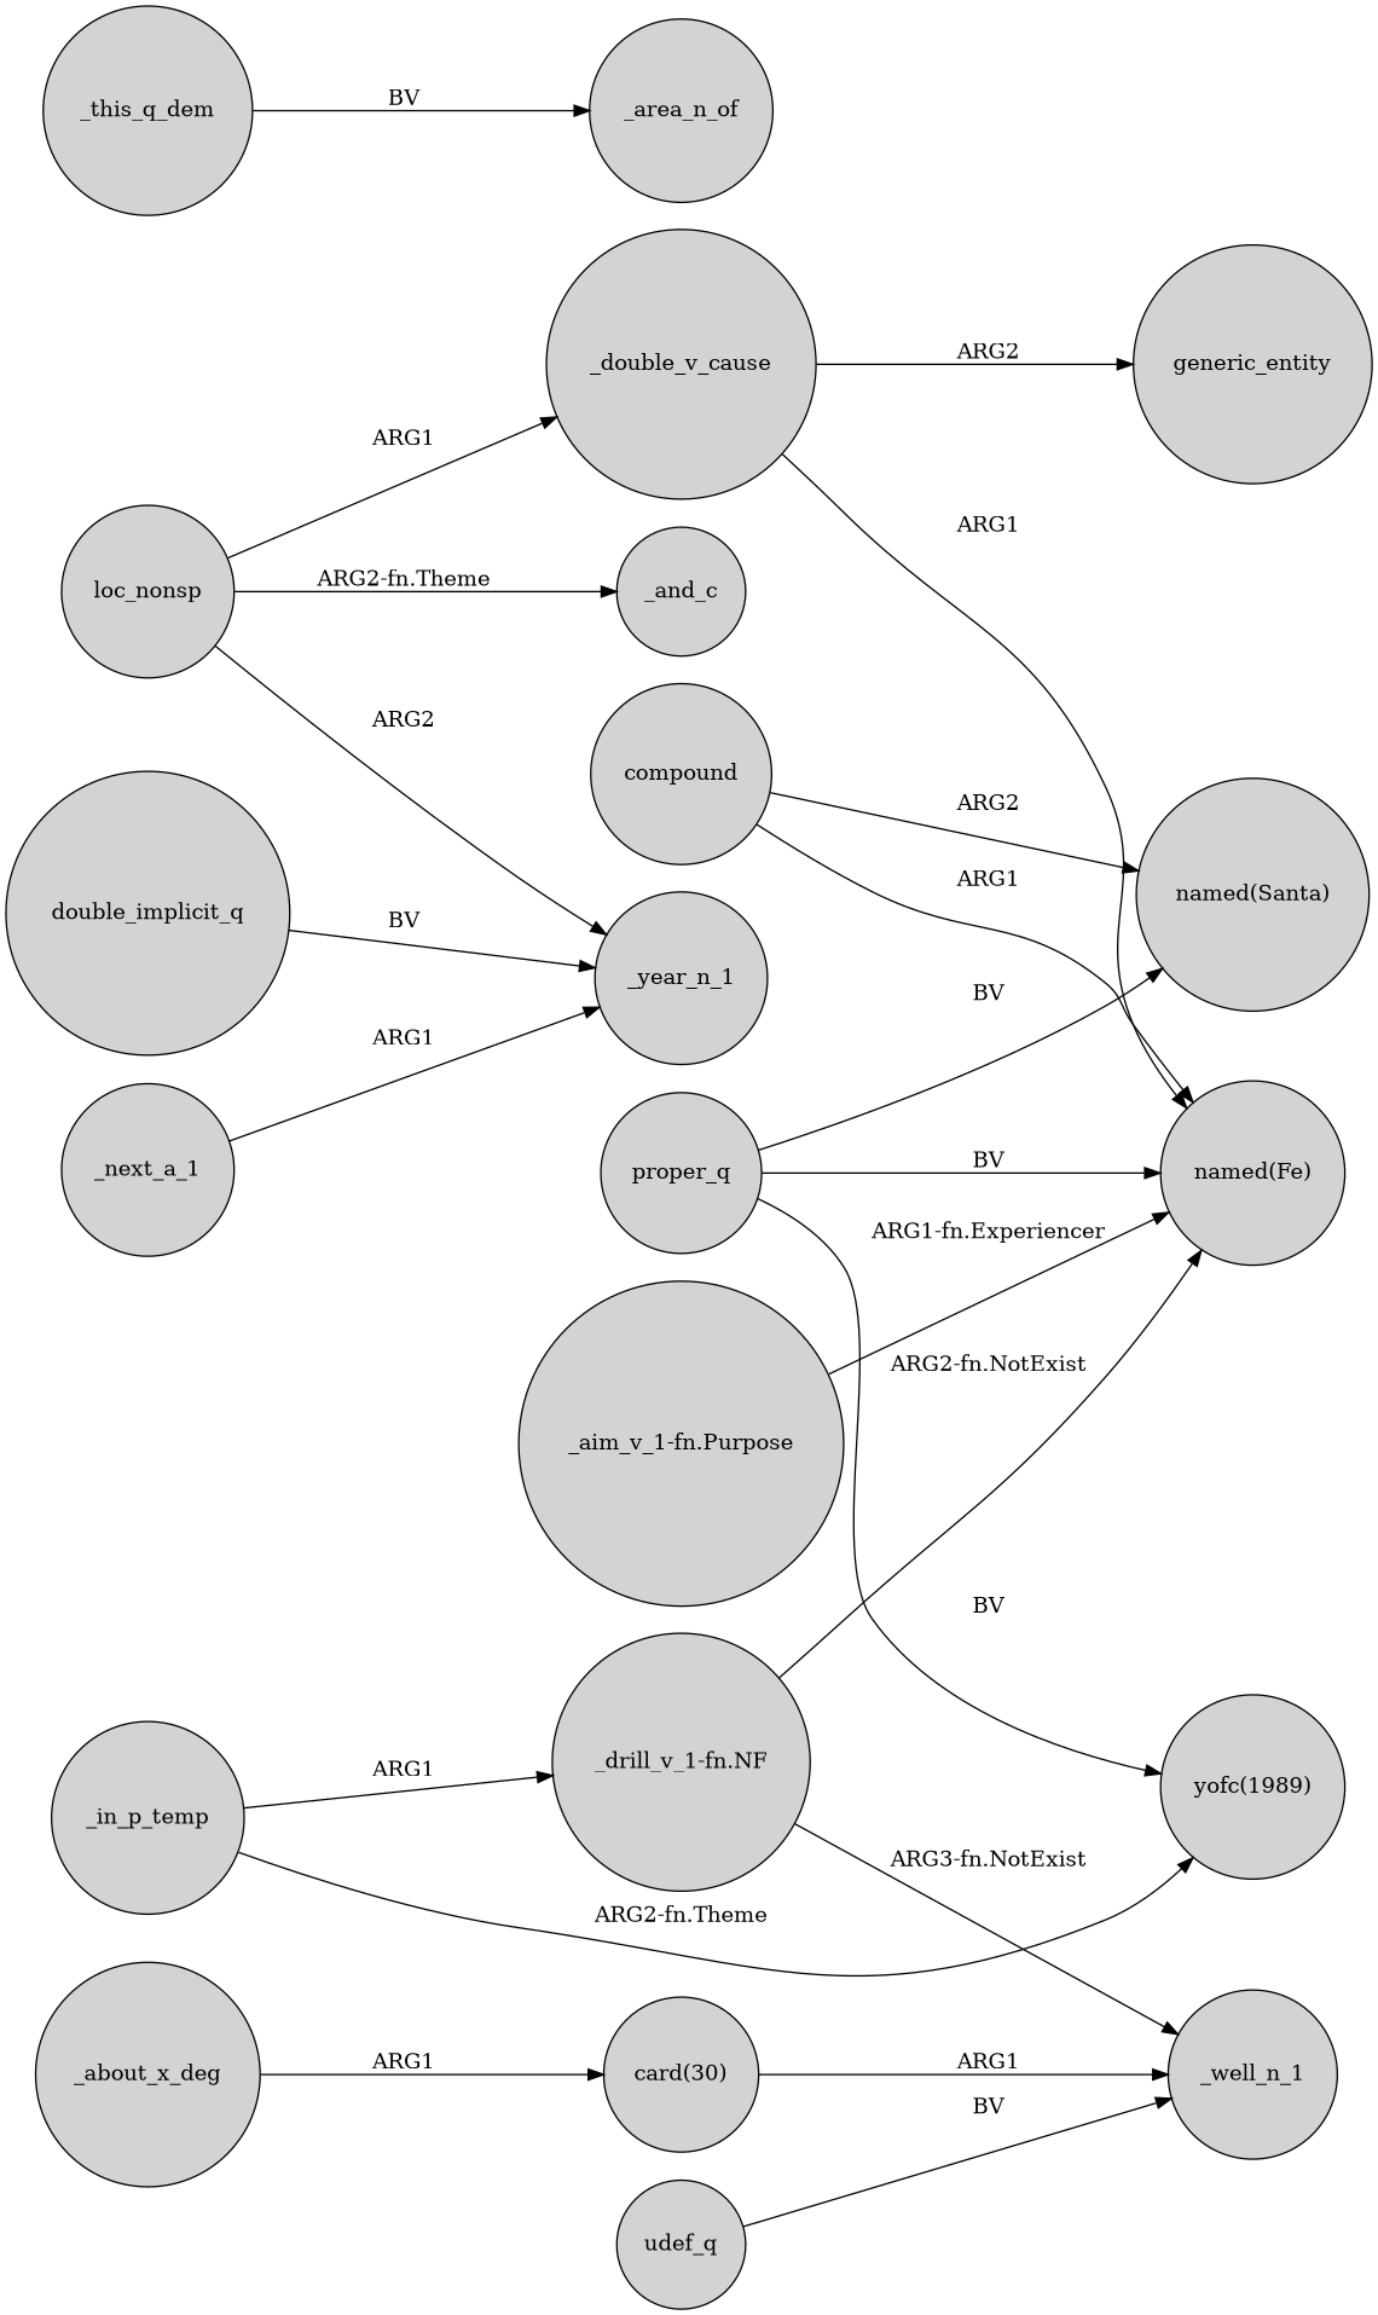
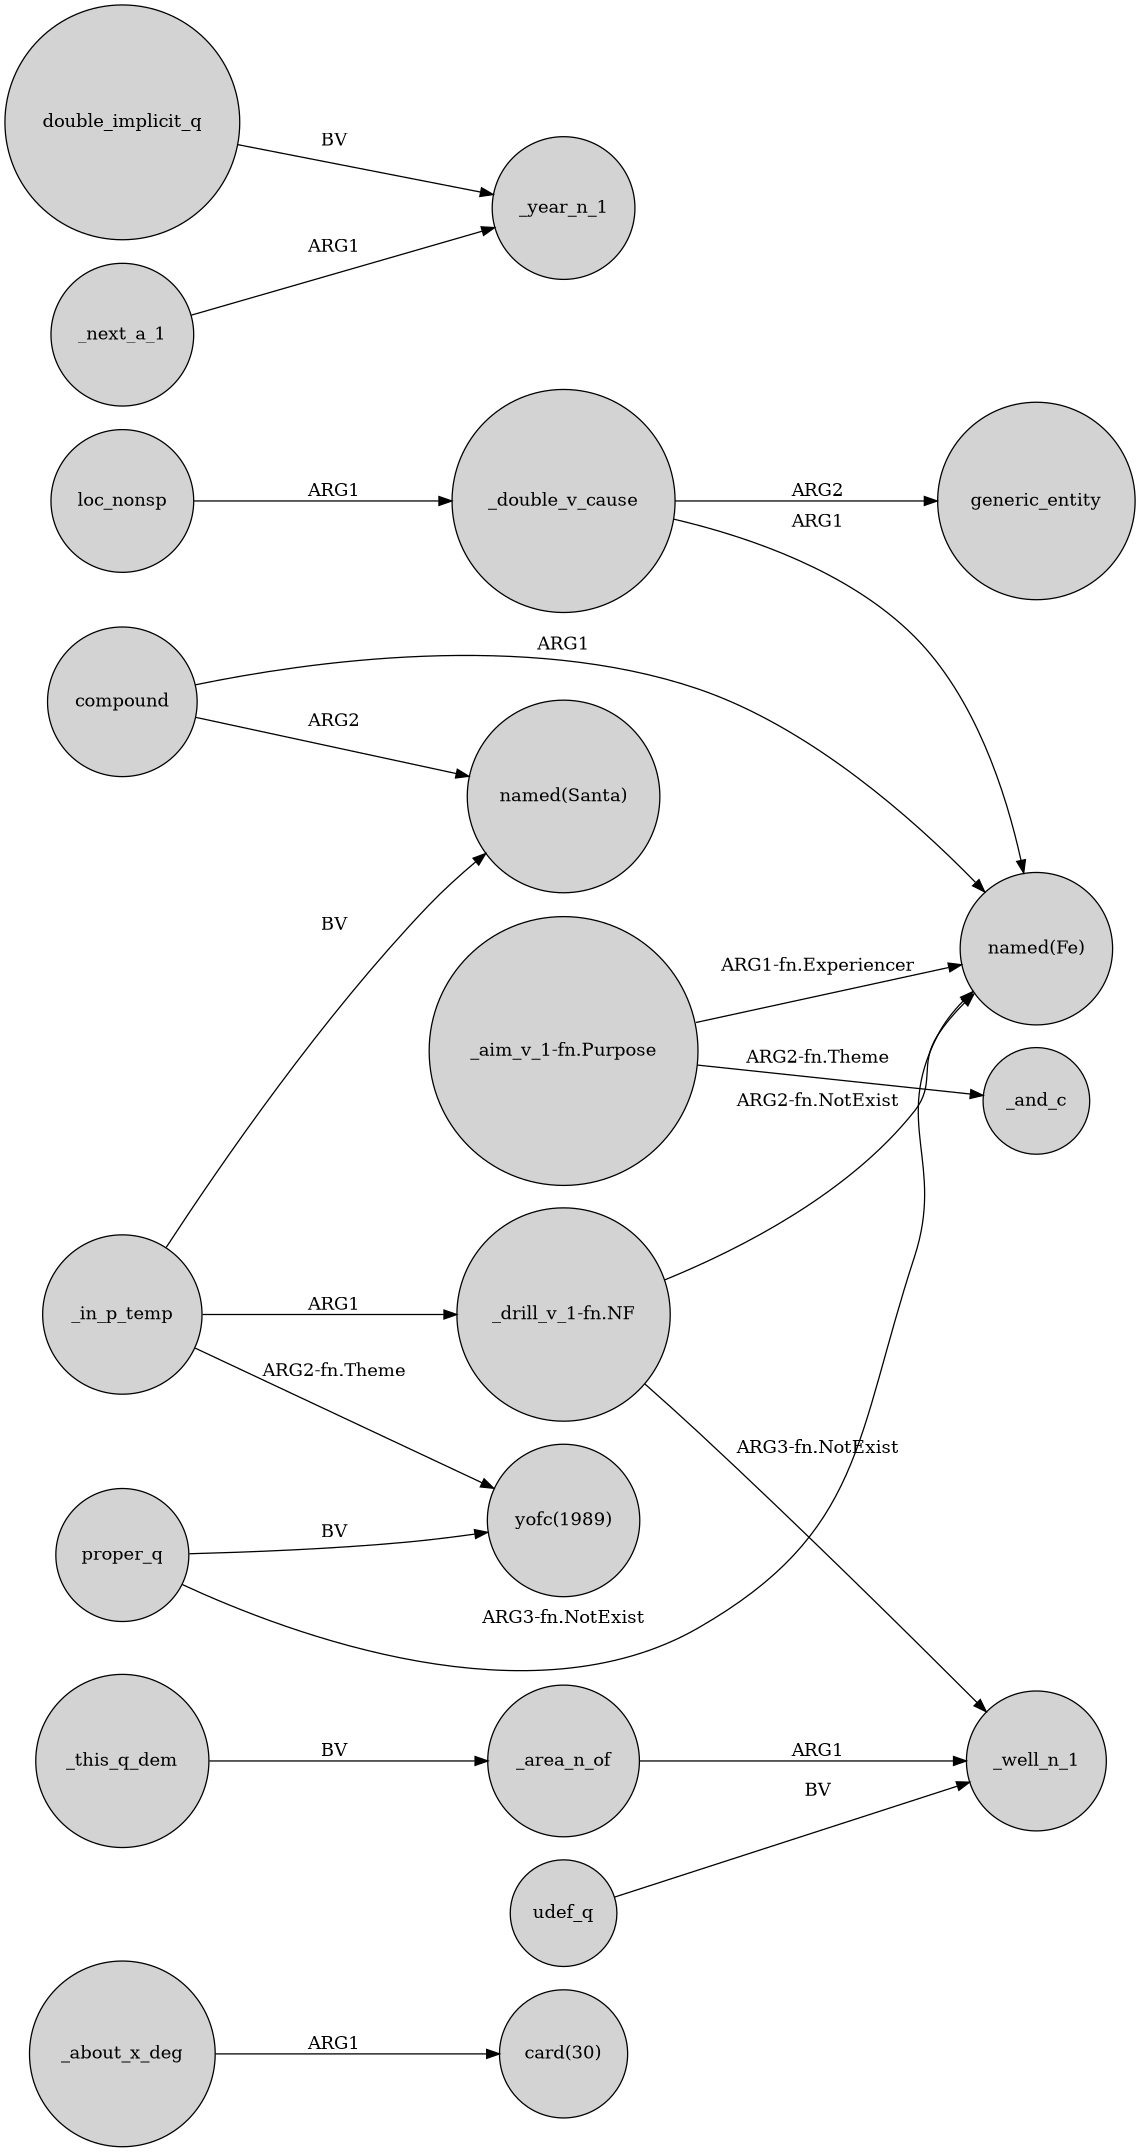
  digraph {
    rankdir=LR
    node [shape=circle style=filled]
    _about_x_deg
    "card(30)"
    _well_n_1
    _in_p_temp
    "yofc(1989)"
    "_drill_v_1-fn.NF"
    "named(Fe)"
    loc_nonsp
    _double_v_cause
    _year_n_1
    generic_entity
    n12 [label=double_implicit_q]
    compound
    "named(Santa)"
    proper_q
    "_aim_v_1-fn.Purpose"
    _and_c
    _next_a_1
    udef_q
    _this_q_dem
    _area_n_of
    _about_x_deg -> "card(30)" [label=ARG1]
-   "card(30)" -> _well_n_1 [label=ARG1]
+   _area_n_of -> _well_n_1 [label=ARG1]
    _in_p_temp -> "yofc(1989)" [label="ARG2-fn.Theme"]
    _in_p_temp -> "_drill_v_1-fn.NF" [label=ARG1]
    "_drill_v_1-fn.NF" -> _well_n_1 [label="ARG3-fn.NotExist"]
    "_drill_v_1-fn.NF" -> "named(Fe)" [label="ARG2-fn.NotExist"]
    loc_nonsp -> _double_v_cause [label=ARG1]
-   loc_nonsp -> _year_n_1 [label=ARG2]
    _double_v_cause -> "named(Fe)" [label=ARG1]
    _double_v_cause -> generic_entity [label=ARG2]
    n12 -> _year_n_1 [label=BV]
    compound -> "named(Fe)" [label=ARG1]
    compound -> "named(Santa)" [label=ARG2]
    proper_q -> "yofc(1989)" [label=BV]
-   proper_q -> "named(Fe)" [label=BV]
-   proper_q -> "named(Santa)" [label=BV]
+   proper_q -> "named(Fe)" [label="ARG3-fn.NotExist"]
+   _in_p_temp -> "named(Santa)" [label=BV]
    "_aim_v_1-fn.Purpose" -> "named(Fe)" [label="ARG1-fn.Experiencer"]
-   loc_nonsp -> _and_c [label="ARG2-fn.Theme"]
+   "_aim_v_1-fn.Purpose" -> _and_c [label="ARG2-fn.Theme"]
    _next_a_1 -> _year_n_1 [label=ARG1]
    udef_q -> _well_n_1 [label=BV]
    _this_q_dem -> _area_n_of [label=BV]
  }
